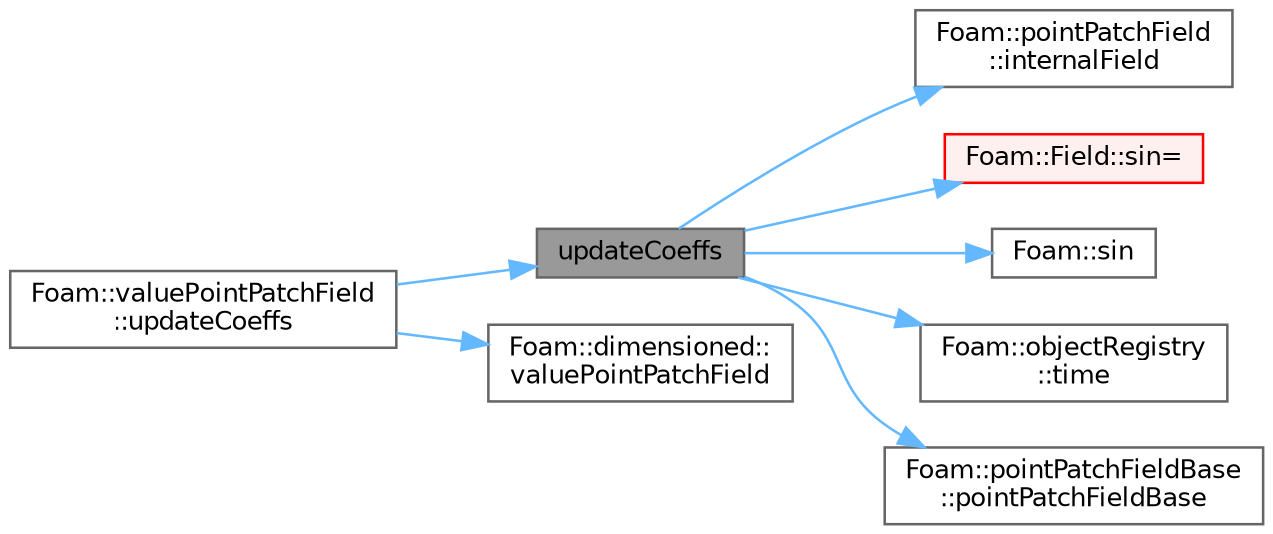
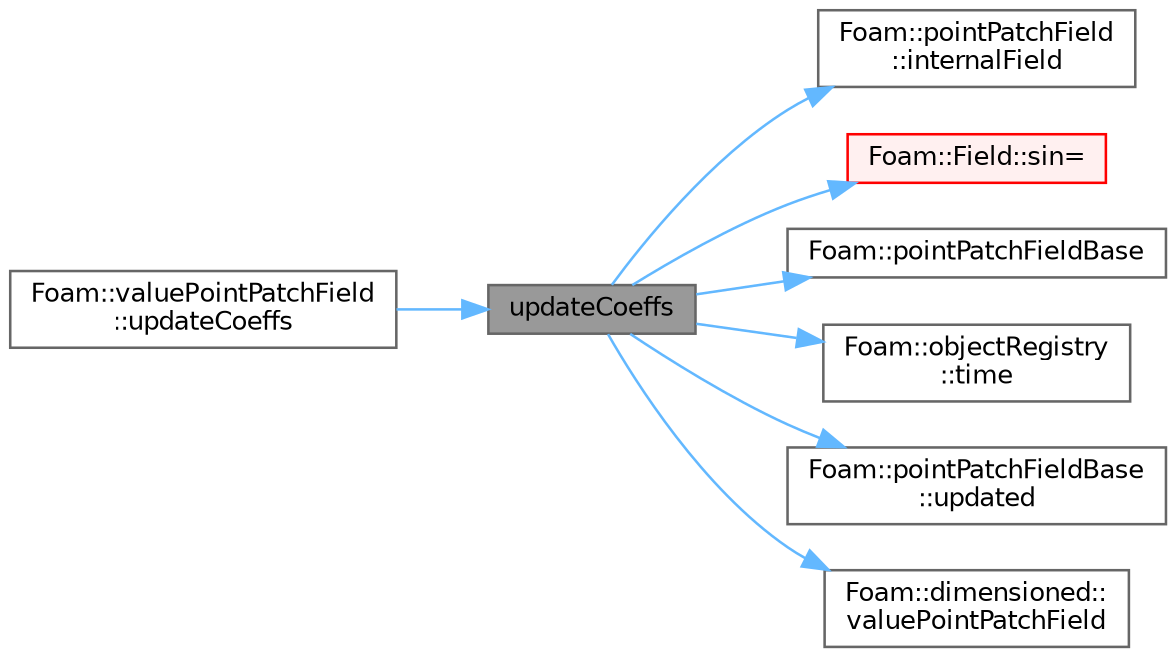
  digraph {
    rankdir=LR
    node [color=grey40 fillcolor=white fontname=Helvetica fontsize=10 shape=box style=filled]
    edge [color=steelblue1 fontname=Helvetica fontsize=10 labelfontname=Helvetica labelfontsize=10 style=solid]
    n1 [color=gray40 fillcolor=grey60 fontcolor=black height=0.2 label=updateCoeffs width=0.4]
    n2 [height=0.2 label="Foam::pointPatchField\l::internalField" width=0.4]
    n3 [color=red fillcolor="#FFF0F0" height=0.2 label="Foam::Field::sin=" width=0.4]
-   n4 [height=0.2 label="Foam::sin" width=0.4]
+   n4 [height=0.2 label="Foam::pointPatchFieldBase" width=0.4]
    n5 [height=0.2 label="Foam::objectRegistry\l::time" width=0.4]
-   n6 [height=0.2 label="Foam::pointPatchFieldBase\l::pointPatchFieldBase" width=0.4]
+   n6 [height=0.2 label="Foam::pointPatchFieldBase\l::updated" width=0.4]
    n7 [height=0.2 label="Foam::dimensioned::\lvaluePointPatchField" width=0.4]
    n8 [height=0.2 label="Foam::valuePointPatchField\l::updateCoeffs" width=0.4]
    n1 -> n2
    n1 -> n3
    n1 -> n4
    n1 -> n5
    n1 -> n6
-   n8 -> n7
+   n1 -> n7
    n8 -> n1
  }
